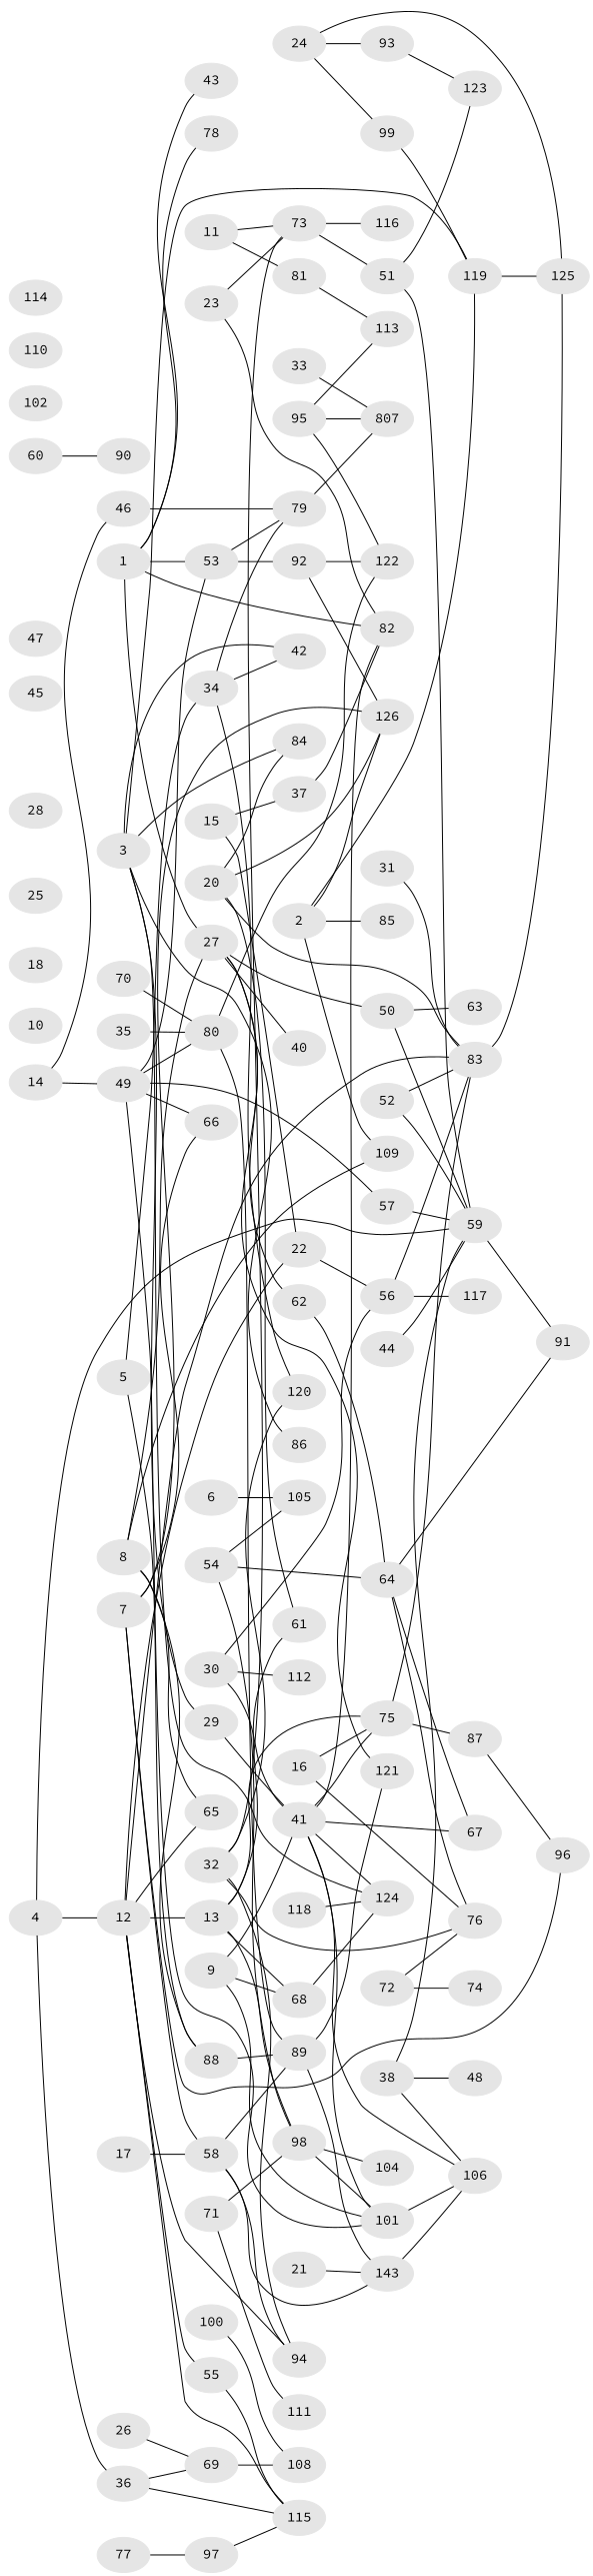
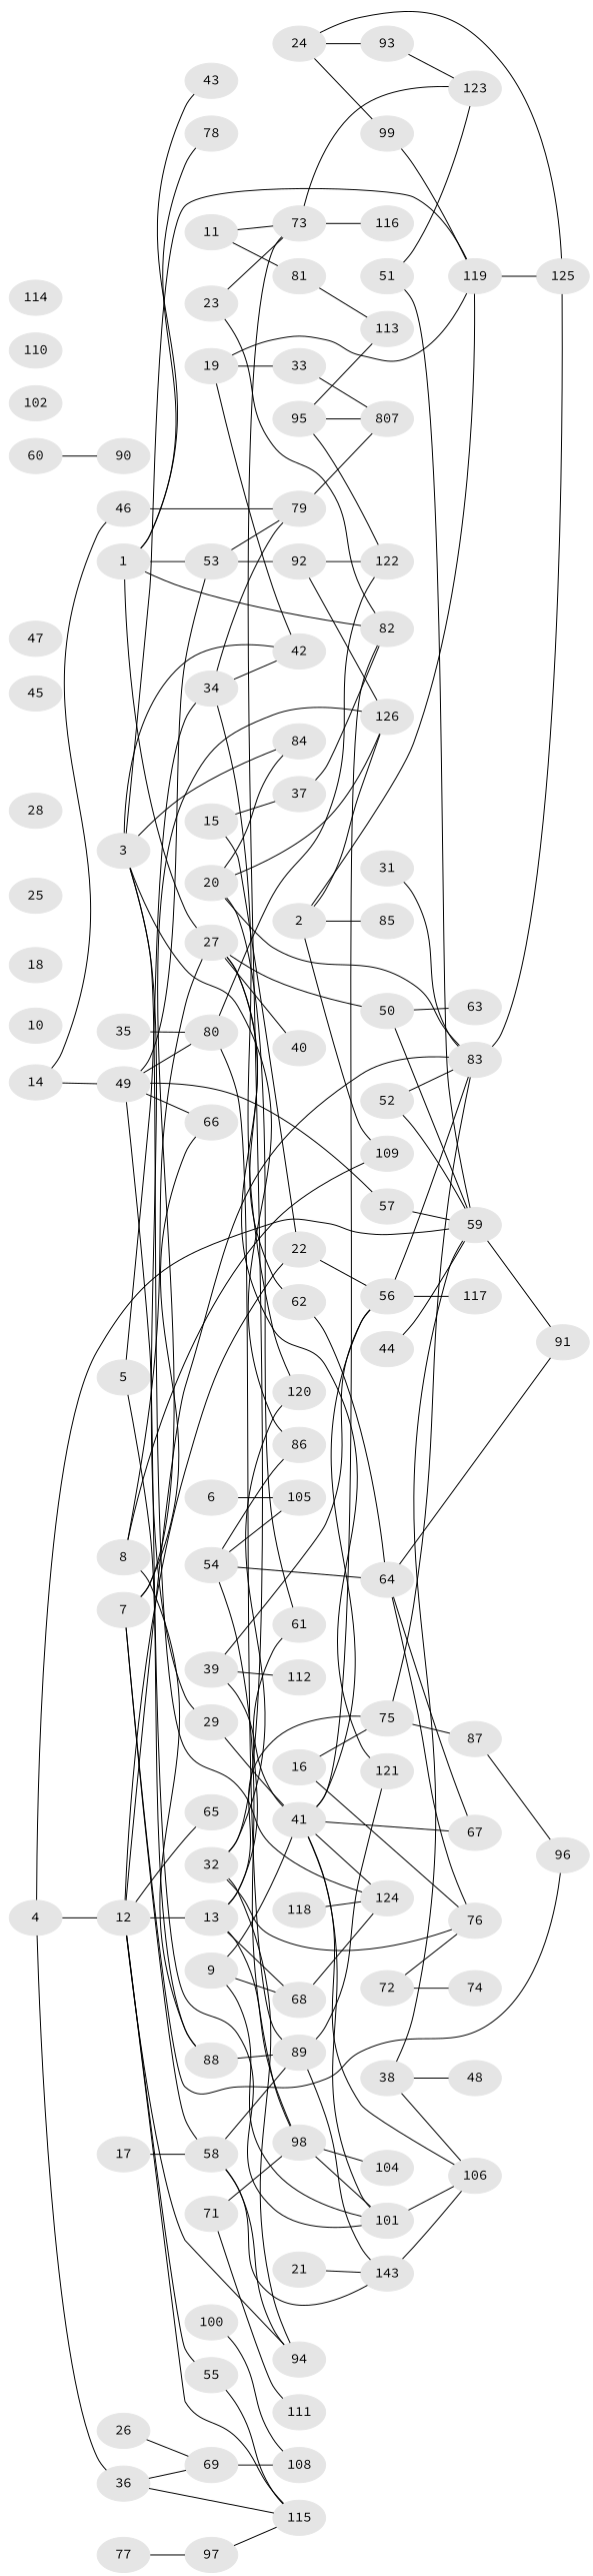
  graph {
    fontname="Source Code Pro"
    rankdir=LR
    node [color=gray90 fontname="Source Code Pro" style=filled]
    edge [fontname="Source Code Pro"]
    1
    27
    43
    53
    78
    82
    40
    50
    62
    121
    79
    92
    2
    85
    109
    119
    126
    125
    3
    29
    42
    84
    86
    124
    41
    4
    12
    36
    59
    65
    13
    22
    55
    83
    94
    115
    69
    91
    5
    34
    88
    120
    89
    6
    105
    7
    58
    66
    96
    n50 [label=143]
    8
    9
    68
    101
    56
    106
    67
    10
    11
    73
    81
    123
    116
    113
    61
    75
    98
    87
    104
    14
    46
    49
    80
    57
    15
    37
    16
    76
    17
    18
+   19
    33
    n83 [label=807]
    20
    21
    117
    23
    24
    93
    99
    25
    26
    108
    63
    64
    28
    95
    122
    31
    32
    35
    38
    48
-   39 [label=30]
+   39
    112
    44
    45
    47
    51
    52
    54
    60
    90
-   70
    71
    111
    72
    74
    77
    97
    100
    102
    110
    114
    118
    1 -- 27
    1 -- 43
    1 -- 53
    1 -- 78
    1 -- 82
    27 -- 40
    27 -- 50
    27 -- 62
    27 -- 121
    53 -- 79
    53 -- 92
    50 -- 59
    50 -- 63
    62 -- 64
    79 -- n83
    92 -- 126
    92 -- 122
    2 -- 85
    2 -- 109
    2 -- 119
    2 -- 126
    119 -- 125
    3 -- 119
    3 -- 29
    3 -- 42
    3 -- 84
    3 -- 86
    3 -- 124
    29 -- 41
    41 -- 82
    41 -- 124
    41 -- 101
-   41 -- 75
+   41 -- 56
    41 -- 106
    41 -- 67
    4 -- 12
    4 -- 36
    4 -- 59
    12 -- 65
    12 -- 13
    12 -- 22
    12 -- 55
    12 -- 83
    12 -- 94
    12 -- 115
    36 -- 115
    36 -- 69
    59 -- 91
    13 -- 68
    13 -- 61
    13 -- 75
    13 -- 98
    22 -- 56
    55 -- 115
    83 -- 125
    69 -- 108
    5 -- 34
    5 -- 88
    34 -- 79
    34 -- 42
    34 -- 120
    88 -- 89
    89 -- 121
    89 -- n50
    6 -- 105
    7 -- 126
    7 -- 58
    7 -- 66
    7 -- 96
    58 -- 94
    58 -- 89
    58 -- n50
    n50 -- 106
    8 -- 27
    8 -- 109
-   8 -- 65
    8 -- 88
    9 -- 41
    9 -- 68
    9 -- 101
    68 -- 124
    101 -- 106
    56 -- 83
    56 -- 117
    11 -- 73
    11 -- 81
-   73 -- 51
+   73 -- 123
    73 -- 116
    81 -- 113
    75 -- 83
    75 -- 87
    98 -- 101
    98 -- 104
    87 -- 96
    14 -- 46
    14 -- 49
    46 -- 79
    49 -- 53
    49 -- 66
    49 -- 101
    49 -- 80
    49 -- 57
    80 -- 89
    80 -- 122
    57 -- 59
    15 -- 22
    15 -- 37
    37 -- 82
    16 -- 75
    16 -- 76
    17 -- 58
+   19 -- 119
+   19 -- 42
+   19 -- 33
    33 -- n83
    20 -- 126
    20 -- 84
    20 -- 83
    20 -- 61
    21 -- n50
    23 -- 82
    23 -- 73
    24 -- 125
    24 -- 93
    24 -- 99
    93 -- 123
    99 -- 119
    26 -- 69
    64 -- 91
    64 -- 67
    64 -- 76
    95 -- 113
    95 -- n83
    95 -- 122
    31 -- 83
    32 -- 94
    32 -- 120
    32 -- 73
    32 -- 76
    35 -- 80
    38 -- 59
    38 -- 106
    38 -- 48
    39 -- 41
    39 -- 56
    39 -- 112
    44 -- 59
    51 -- 59
    51 -- 123
    52 -- 59
    52 -- 83
+   54 -- 86
    54 -- 105
    54 -- 98
    54 -- 64
    60 -- 90
-   70 -- 80
    71 -- 98
    71 -- 111
    72 -- 76
    72 -- 74
    77 -- 97
    97 -- 115
    100 -- 108
    118 -- 124
  }
